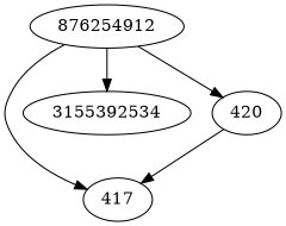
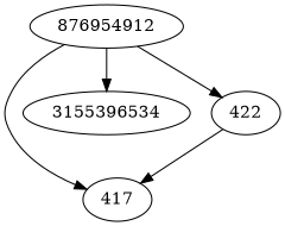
  strict digraph {
-   876254912
+   876254912 [label=876954912]
    417
-   3155396534 [label=3155392534]
-   420
+   3155396534
+   420 [label=422]
    876254912 -> 417
    876254912 -> 3155396534
    876254912 -> 420
    420 -> 417
  }
